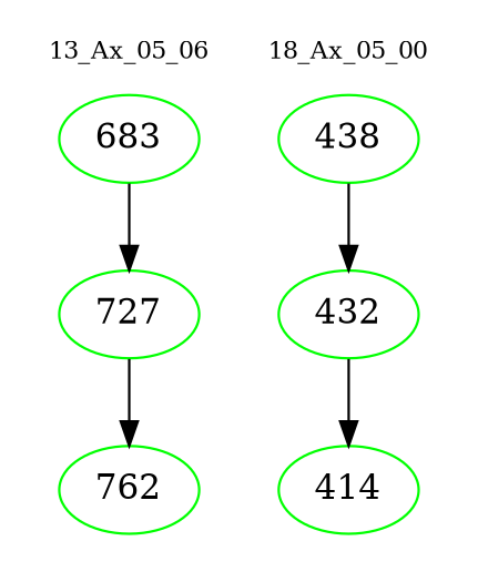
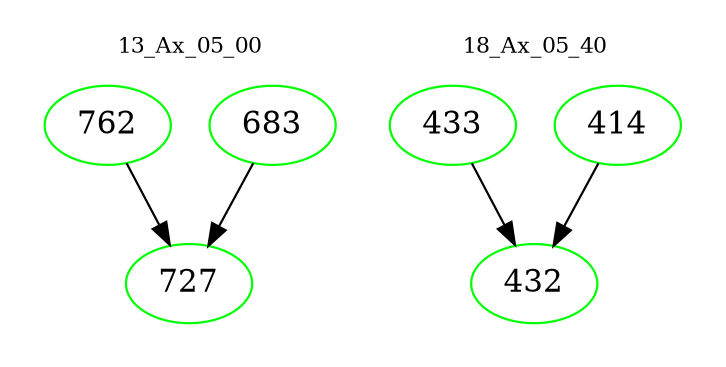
  digraph {
    node [color=green]
    edge [color=black]
    n1 [label=727]
    n2 [label=683]
    n3 [label=762]
    n4 [label=432]
    n5 [label=414]
-   n6 [label=438]
+   n6 [label=433]
    subgraph cluster_1 {
      color=white
      fontsize=10
-     label="13_Ax_05_06"
+     label="13_Ax_05_00"
      n1
      n2
      n3
    }
    subgraph cluster_2 {
      color=white
      fontsize=10
-     label="18_Ax_05_00"
+     label="18_Ax_05_40"
      n4
      n5
      n6
    }
-   n1 -> n3
+   n3 -> n1
    n2 -> n1
-   n4 -> n5
+   n5 -> n4
    n6 -> n4
  }
